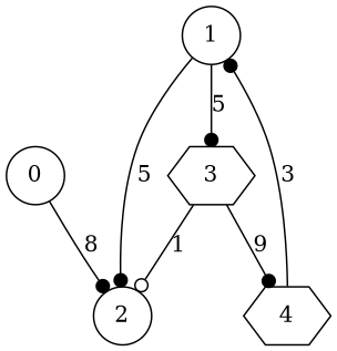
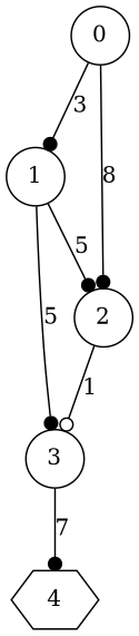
  digraph {
    node [shape=circle]
    edge [arrowhead=dot]
    0
    1
    2
-   3 [shape=hexagon]
+   3
    4 [shape=hexagon]
-   4 -> 1 [label=3]
+   0 -> 1 [label=3]
    0 -> 2 [label=8]
    1 -> 2 [label=5]
    1 -> 3 [label=5]
-   3 -> 2 [arrowhead=odot label=1]
-   3 -> 4 [label=9]
+   2 -> 3 [arrowhead=odot label=1]
+   3 -> 4 [label=7]
  }
